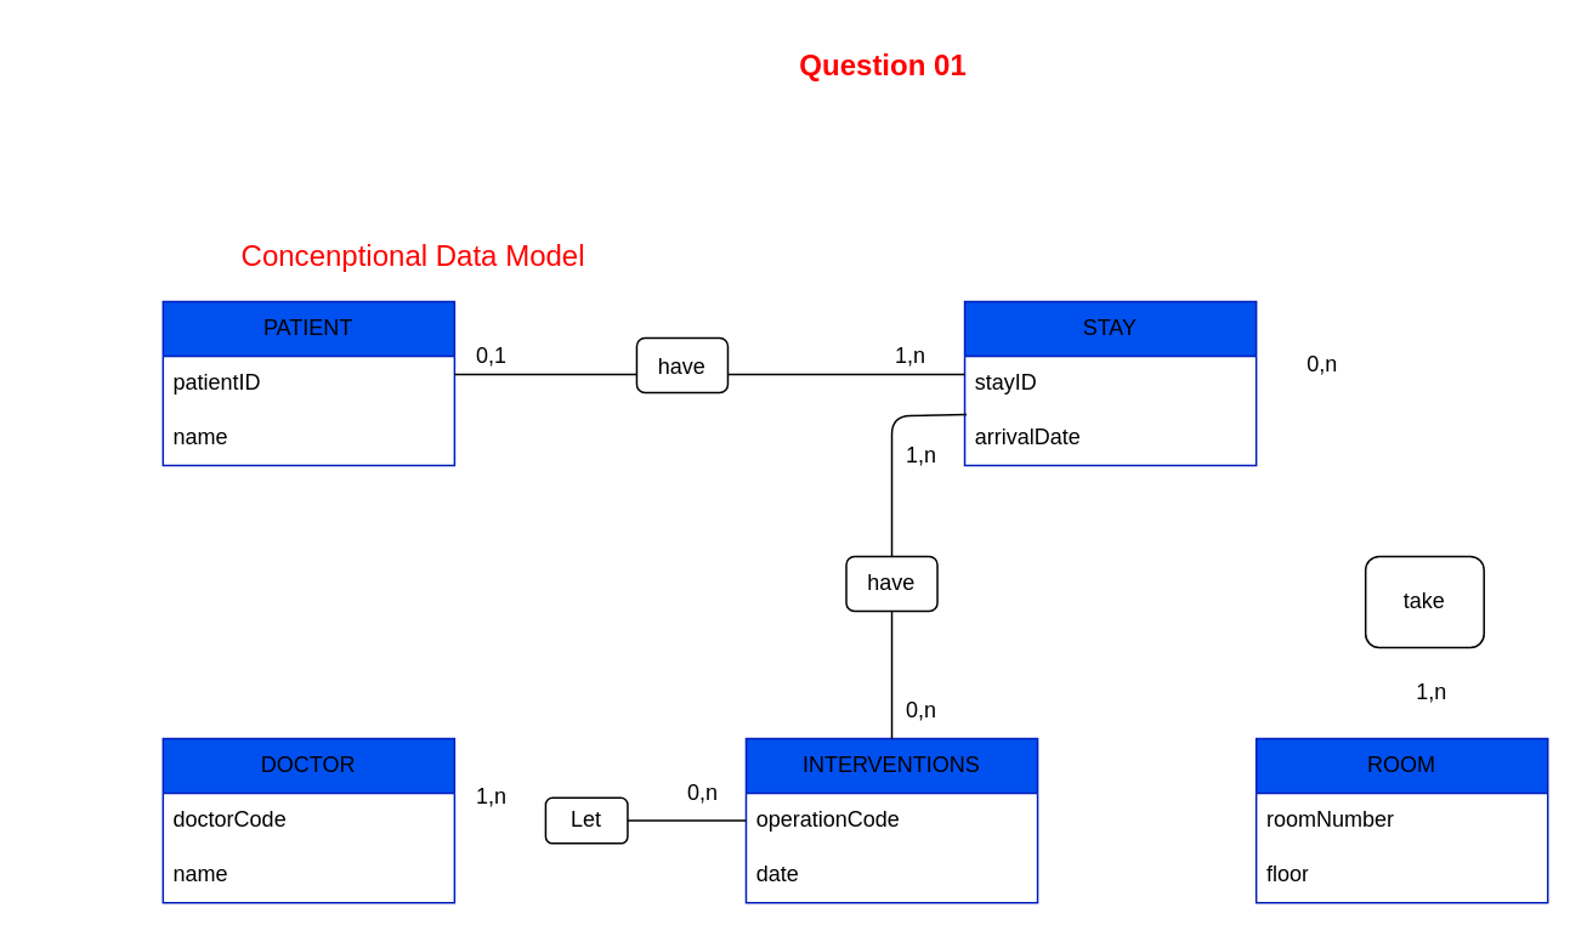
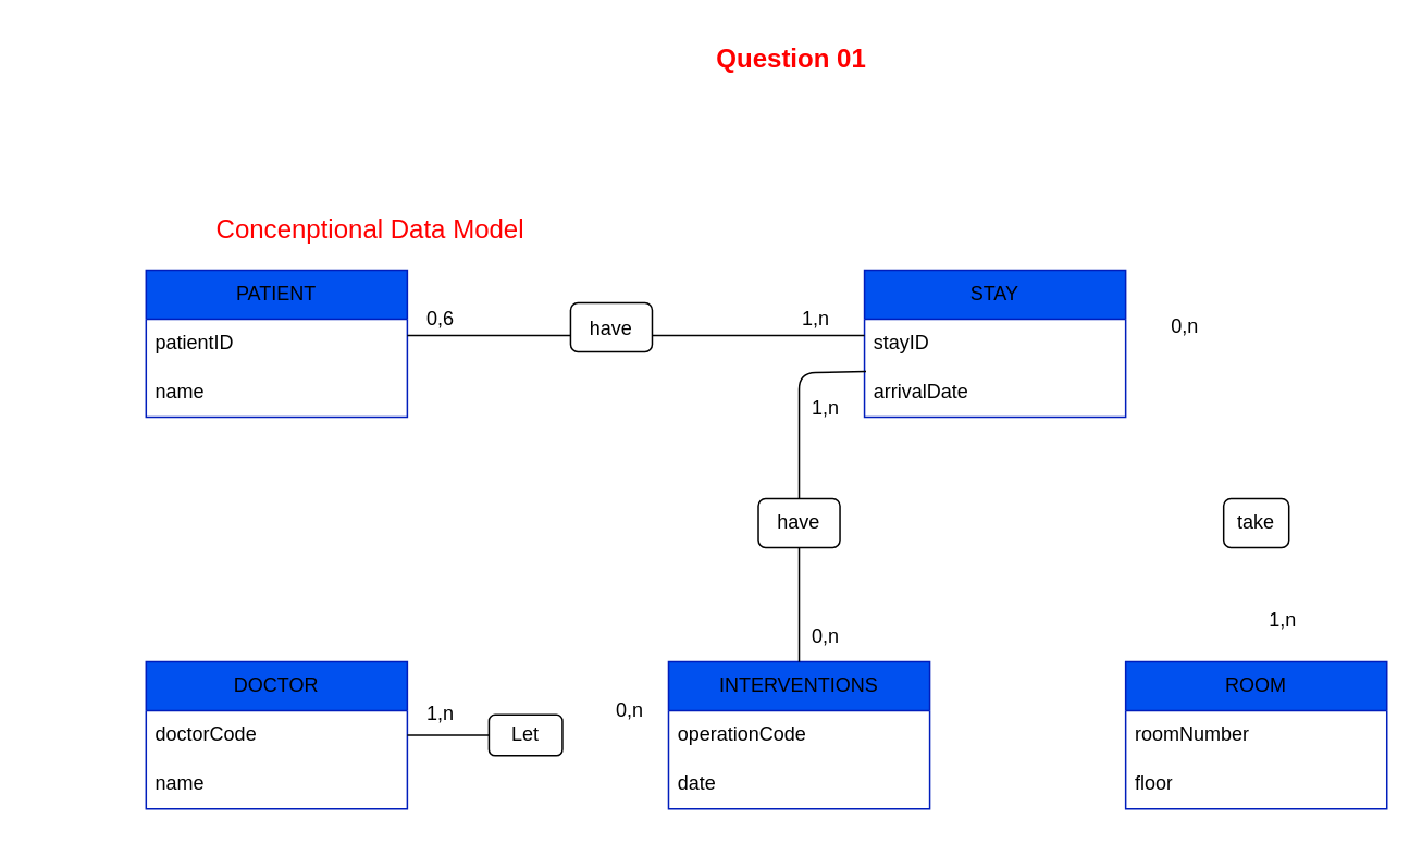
  <mxCell id="0" />
  <mxCell id="1" parent="0" />
  <mxCell id="2" value="PATIENT" style="swimlane;fontStyle=0;childLayout=stackLayout;horizontal=1;startSize=30;horizontalStack=0;resizeParent=1;resizeParentMax=0;resizeLast=0;collapsible=1;marginBottom=0;whiteSpace=wrap;html=1;fillColor=#0050ef;fontColor=#000000;strokeColor=#001DBC;" parent="1" vertex="1"><mxGeometry x="89" y="165" width="160" height="90" as="geometry" /></mxCell>
  <mxCell id="3" value="patientID" style="text;strokeColor=none;fillColor=none;align=left;verticalAlign=middle;spacingLeft=4;spacingRight=4;overflow=hidden;points=[[0,0.5],[1,0.5]];portConstraint=eastwest;rotatable=0;whiteSpace=wrap;html=1;fontColor=#000000;" parent="2" vertex="1"><mxGeometry y="30" width="160" height="30" as="geometry" /></mxCell>
  <mxCell id="4" value="name" style="text;strokeColor=none;fillColor=none;align=left;verticalAlign=middle;spacingLeft=4;spacingRight=4;overflow=hidden;points=[[0,0.5],[1,0.5]];portConstraint=eastwest;rotatable=0;whiteSpace=wrap;html=1;fontColor=#000000;" parent="2" vertex="1"><mxGeometry y="60" width="160" height="30" as="geometry" /></mxCell>
  <mxCell id="5" value="STAY" style="swimlane;fontStyle=0;childLayout=stackLayout;horizontal=1;startSize=30;horizontalStack=0;resizeParent=1;resizeParentMax=0;resizeLast=0;collapsible=1;marginBottom=0;whiteSpace=wrap;html=1;fillColor=#0050ef;fontColor=#000000;strokeColor=#001DBC;" parent="1" vertex="1"><mxGeometry x="529" y="165" width="160" height="90" as="geometry" /></mxCell>
  <mxCell id="6" value="stayID" style="text;strokeColor=none;fillColor=none;align=left;verticalAlign=middle;spacingLeft=4;spacingRight=4;overflow=hidden;points=[[0,0.5],[1,0.5]];portConstraint=eastwest;rotatable=0;whiteSpace=wrap;html=1;fontColor=#000000;" parent="5" vertex="1"><mxGeometry y="30" width="160" height="30" as="geometry" /></mxCell>
  <mxCell id="7" value="arrivalDate" style="text;strokeColor=none;fillColor=none;align=left;verticalAlign=middle;spacingLeft=4;spacingRight=4;overflow=hidden;points=[[0,0.5],[1,0.5]];portConstraint=eastwest;rotatable=0;whiteSpace=wrap;html=1;fontColor=#000000;" parent="5" vertex="1"><mxGeometry y="60" width="160" height="30" as="geometry" /></mxCell>
  <mxCell id="8" value="ROOM" style="swimlane;fontStyle=0;childLayout=stackLayout;horizontal=1;startSize=30;horizontalStack=0;resizeParent=1;resizeParentMax=0;resizeLast=0;collapsible=1;marginBottom=0;whiteSpace=wrap;html=1;fillColor=#0050ef;fontColor=#000000;strokeColor=#001DBC;" parent="1" vertex="1"><mxGeometry x="689" y="405" width="160" height="90" as="geometry" /></mxCell>
  <mxCell id="9" value="roomNumber" style="text;strokeColor=none;fillColor=none;align=left;verticalAlign=middle;spacingLeft=4;spacingRight=4;overflow=hidden;points=[[0,0.5],[1,0.5]];portConstraint=eastwest;rotatable=0;whiteSpace=wrap;html=1;fontColor=#000000;" parent="8" vertex="1"><mxGeometry y="30" width="160" height="30" as="geometry" /></mxCell>
  <mxCell id="10" value="floor" style="text;strokeColor=none;fillColor=none;align=left;verticalAlign=middle;spacingLeft=4;spacingRight=4;overflow=hidden;points=[[0,0.5],[1,0.5]];portConstraint=eastwest;rotatable=0;whiteSpace=wrap;html=1;fontColor=#000000;" parent="8" vertex="1"><mxGeometry y="60" width="160" height="30" as="geometry" /></mxCell>
  <mxCell id="11" value="INTERVENTIONS" style="swimlane;fontStyle=0;childLayout=stackLayout;horizontal=1;startSize=30;horizontalStack=0;resizeParent=1;resizeParentMax=0;resizeLast=0;collapsible=1;marginBottom=0;whiteSpace=wrap;html=1;fillColor=#0050ef;fontColor=#000000;strokeColor=#001DBC;" parent="1" vertex="1"><mxGeometry x="409" y="405" width="160" height="90" as="geometry" /></mxCell>
  <mxCell id="12" value="operationCode" style="text;strokeColor=none;fillColor=none;align=left;verticalAlign=middle;spacingLeft=4;spacingRight=4;overflow=hidden;points=[[0,0.5],[1,0.5]];portConstraint=eastwest;rotatable=0;whiteSpace=wrap;html=1;fontColor=#000000;" parent="11" vertex="1"><mxGeometry y="30" width="160" height="30" as="geometry" /></mxCell>
  <mxCell id="13" value="date" style="text;strokeColor=none;fillColor=none;align=left;verticalAlign=middle;spacingLeft=4;spacingRight=4;overflow=hidden;points=[[0,0.5],[1,0.5]];portConstraint=eastwest;rotatable=0;whiteSpace=wrap;html=1;fontColor=#000000;" parent="11" vertex="1"><mxGeometry y="60" width="160" height="30" as="geometry" /></mxCell>
  <mxCell id="14" value="DOCTOR" style="swimlane;fontStyle=0;childLayout=stackLayout;horizontal=1;startSize=30;horizontalStack=0;resizeParent=1;resizeParentMax=0;resizeLast=0;collapsible=1;marginBottom=0;whiteSpace=wrap;html=1;fillColor=#0050ef;fontColor=#000000;strokeColor=#001DBC;" parent="1" vertex="1"><mxGeometry x="89" y="405" width="160" height="90" as="geometry" /></mxCell>
  <mxCell id="15" value="doctorCode" style="text;strokeColor=none;fillColor=none;align=left;verticalAlign=middle;spacingLeft=4;spacingRight=4;overflow=hidden;points=[[0,0.5],[1,0.5]];portConstraint=eastwest;rotatable=0;whiteSpace=wrap;html=1;fontColor=#000000;" parent="14" vertex="1"><mxGeometry y="30" width="160" height="30" as="geometry" /></mxCell>
  <mxCell id="16" value="name" style="text;strokeColor=none;fillColor=none;align=left;verticalAlign=middle;spacingLeft=4;spacingRight=4;overflow=hidden;points=[[0,0.5],[1,0.5]];portConstraint=eastwest;rotatable=0;whiteSpace=wrap;html=1;fontColor=#000000;" parent="14" vertex="1"><mxGeometry y="60" width="160" height="30" as="geometry" /></mxCell>
  <mxCell id="17" value="have" style="rounded=1;fontColor=#000000;labelBackgroundColor=none;fillColor=none;strokeWidth=1;strokeColor=#000000;" parent="1" vertex="1"><mxGeometry x="349" y="185" width="50" height="30" as="geometry" /></mxCell>
- <mxCell id="18" value="take" style="rounded=1;whiteSpace=wrap;html=1;fontColor=#000000;fillColor=none;strokeColor=#000000;" parent="1" vertex="1"><mxGeometry x="749" y="305" width="65" height="50" as="geometry" /></mxCell>
+ <mxCell id="18" value="take" style="rounded=1;whiteSpace=wrap;html=1;fontColor=#000000;fillColor=none;strokeColor=#000000;" parent="1" vertex="1"><mxGeometry x="749" y="305" width="40" height="30" as="geometry" /></mxCell>
  <mxCell id="19" value="have" style="rounded=1;whiteSpace=wrap;html=1;fontColor=#000000;fillColor=none;strokeColor=#000000;" parent="1" vertex="1"><mxGeometry x="464" y="305" width="50" height="30" as="geometry" /></mxCell>
  <mxCell id="20" value="Let" style="rounded=1;whiteSpace=wrap;html=1;fontColor=#000000;fillColor=none;strokeColor=#000000;" parent="1" vertex="1"><mxGeometry x="299" y="437.5" width="45" height="25" as="geometry" /></mxCell>
  <mxCell id="21" value="" style="endArrow=none;html=1;fontColor=#000000;strokeColor=#000000;" parent="1" edge="1"><mxGeometry width="50" height="50" relative="1" as="geometry"><mxPoint x="349" y="205" as="sourcePoint" /><mxPoint x="249" y="205" as="targetPoint" /></mxGeometry></mxCell>
  <mxCell id="22" value="" style="endArrow=none;fontColor=none;labelBackgroundColor=none;labelBorderColor=none;noLabel=1;strokeColor=#000000;" parent="1" edge="1"><mxGeometry width="50" height="50" relative="1" as="geometry"><mxPoint x="529" y="205" as="sourcePoint" /><mxPoint x="399" y="205" as="targetPoint" /></mxGeometry></mxCell>
  <mxCell id="23" value="" style="endArrow=none;html=1;exitX=0.006;exitY=0.067;exitDx=0;exitDy=0;exitPerimeter=0;entryX=0.5;entryY=0;entryDx=0;entryDy=0;fontColor=#000000;strokeColor=#000000;" parent="1" source="7" target="19" edge="1"><mxGeometry width="50" height="50" relative="1" as="geometry"><mxPoint x="369" y="225" as="sourcePoint" /><mxPoint x="439" y="265" as="targetPoint" /><Array as="points"><mxPoint x="489" y="228" /></Array></mxGeometry></mxCell>
  <mxCell id="24" value="" style="endArrow=none;html=1;exitX=0.5;exitY=0;exitDx=0;exitDy=0;entryX=0.5;entryY=1;entryDx=0;entryDy=0;fontColor=#000000;strokeColor=#000000;" parent="1" source="11" target="19" edge="1"><mxGeometry width="50" height="50" relative="1" as="geometry"><mxPoint x="379" y="235" as="sourcePoint" /><mxPoint x="279" y="235" as="targetPoint" /></mxGeometry></mxCell>
- <mxCell id="26" value="" style="endArrow=none;html=1;entryX=1;entryY=0.5;entryDx=0;entryDy=0;exitX=0;exitY=0.5;exitDx=0;exitDy=0;fontColor=#000000;strokeColor=#000000;" parent="1" source="12" target="20" edge="1"><mxGeometry width="50" height="50" relative="1" as="geometry"><mxPoint x="399" y="255" as="sourcePoint" /><mxPoint x="299" y="255" as="targetPoint" /></mxGeometry></mxCell>
- <mxCell id="27" value="0,1" style="text;html=1;align=center;verticalAlign=middle;resizable=0;points=[];autosize=1;strokeColor=none;fillColor=none;fontColor=#000000;" parent="1" vertex="1"><mxGeometry x="249" y="180" width="40" height="30" as="geometry" /></mxCell>
+ <mxCell id="25" value="" style="endArrow=none;html=1;entryX=1;entryY=0.5;entryDx=0;entryDy=0;exitX=0;exitY=0.5;exitDx=0;exitDy=0;fontColor=#000000;strokeColor=#000000;" parent="1" source="20" target="15" edge="1"><mxGeometry width="50" height="50" relative="1" as="geometry"><mxPoint x="389" y="245" as="sourcePoint" /><mxPoint x="289" y="245" as="targetPoint" /></mxGeometry></mxCell>
+ <mxCell id="27" value="0,6" style="text;html=1;align=center;verticalAlign=middle;resizable=0;points=[];autosize=1;strokeColor=none;fillColor=none;fontColor=#000000;" parent="1" vertex="1"><mxGeometry x="249" y="180" width="40" height="30" as="geometry" /></mxCell>
  <mxCell id="28" value="1,n" style="text;html=1;align=center;verticalAlign=middle;resizable=0;points=[];autosize=1;strokeColor=none;fillColor=none;fontColor=#000000;" parent="1" vertex="1"><mxGeometry x="479" y="180" width="40" height="30" as="geometry" /></mxCell>
  <mxCell id="29" value="&lt;font color=&quot;#ff0000&quot; style=&quot;font-size: 16px;&quot;&gt;&lt;b style=&quot;&quot;&gt;Question 01&lt;/b&gt;&lt;/font&gt;" style="text;html=1;align=center;verticalAlign=middle;resizable=0;points=[];autosize=1;strokeColor=none;fillColor=none;fontColor=#000000;" parent="1" vertex="1"><mxGeometry x="424" y="20" width="120" height="30" as="geometry" /></mxCell>
  <mxCell id="30" value="&lt;font color=&quot;#ff0000&quot;&gt;&amp;nbsp; &amp;nbsp; &amp;nbsp; &amp;nbsp; &amp;nbsp; &amp;nbsp; &amp;nbsp; &amp;nbsp; &amp;nbsp; &amp;nbsp; &amp;nbsp; &amp;nbsp;Concenptional Data Model&lt;/font&gt;" style="text;html=1;align=center;verticalAlign=middle;resizable=0;points=[];autosize=1;strokeColor=none;fillColor=none;fontSize=16;fontColor=#000000;" parent="1" vertex="1"><mxGeometry x="20" y="125" width="310" height="30" as="geometry" /></mxCell>
  <mxCell id="31" value="&lt;font style=&quot;font-size: 12px;&quot;&gt;1,n&lt;/font&gt;" style="text;html=1;align=center;verticalAlign=middle;resizable=0;points=[];autosize=1;strokeColor=none;fillColor=none;fontSize=16;fontColor=#000000;" parent="1" vertex="1"><mxGeometry x="249" y="420" width="40" height="30" as="geometry" /></mxCell>
  <mxCell id="32" value="0,n" style="text;html=1;align=center;verticalAlign=middle;resizable=0;points=[];autosize=1;strokeColor=none;fillColor=none;fontSize=12;fontColor=#000000;" parent="1" vertex="1"><mxGeometry x="365" y="420" width="40" height="30" as="geometry" /></mxCell>
  <mxCell id="33" value="0,n" style="text;html=1;align=center;verticalAlign=middle;resizable=0;points=[];autosize=1;strokeColor=none;fillColor=none;fontSize=12;fontColor=#000000;" parent="1" vertex="1"><mxGeometry x="705" y="185" width="40" height="30" as="geometry" /></mxCell>
  <mxCell id="34" value="1,n" style="text;html=1;align=center;verticalAlign=middle;resizable=0;points=[];autosize=1;strokeColor=none;fillColor=none;fontSize=12;fontColor=#000000;" parent="1" vertex="1"><mxGeometry x="765" y="365" width="40" height="30" as="geometry" /></mxCell>
  <mxCell id="35" value="1,n" style="text;html=1;align=center;verticalAlign=middle;resizable=0;points=[];autosize=1;strokeColor=none;fillColor=none;fontSize=12;fontColor=#000000;" parent="1" vertex="1"><mxGeometry x="485" y="235" width="40" height="30" as="geometry" /></mxCell>
  <mxCell id="36" value="0,n" style="text;html=1;align=center;verticalAlign=middle;resizable=0;points=[];autosize=1;strokeColor=none;fillColor=none;fontSize=12;fontColor=#000000;" parent="1" vertex="1"><mxGeometry x="485" y="375" width="40" height="30" as="geometry" /></mxCell>
